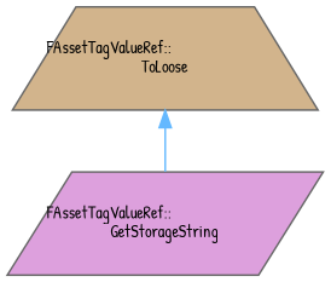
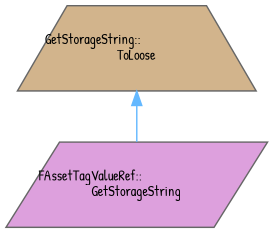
  digraph {
    rankdir=TB
    fontname="Patrick Hand"
    node [fontname="Patrick Hand" fontsize=10 style=filled]
-   n1 [color=gray40 fillcolor=tan fontcolor=black height=0.2 label="FAssetTagValueRef::\lToLoose" shape=trapezium width=0.4]
+   n1 [color=gray40 fillcolor=tan fontcolor=black height=0.2 label="GetStorageString::\lToLoose" shape=trapezium width=0.4]
    n2 [color=grey40 fillcolor=plum height=0.2 label="FAssetTagValueRef::\lGetStorageString" shape=parallelogram width=0.4]
    n1 -> n2 [color=steelblue1 dir=back fontname="Patrick Hand" fontsize=10 labelfontname=Helvetica labelfontsize=10 style=solid]
  }
